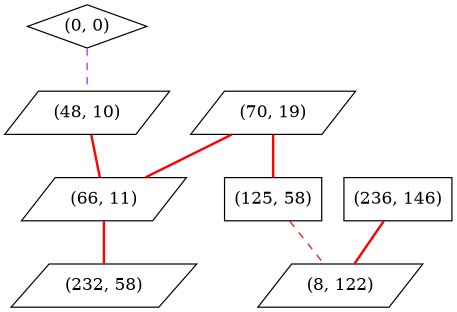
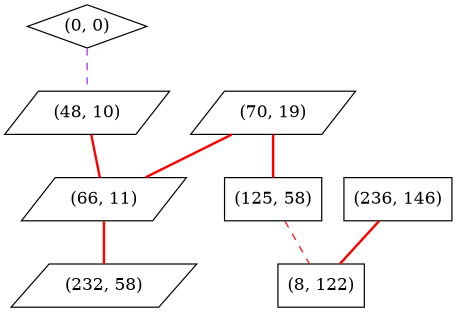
  graph {
    node [shape=parallelogram]
    edge [color=red style=bold weight=1]
    "(70, 19)"
    "(66, 11)"
    "(125, 58)" [shape=box]
    "(232, 58)"
-   "(8, 122)"
+   "(8, 122)" [shape=box]
    "(0, 0)" [shape=diamond]
    "(48, 10)"
    "(236, 146)" [shape=box]
    "(70, 19)" -- "(66, 11)"
    "(70, 19)" -- "(125, 58)"
    "(66, 11)" -- "(232, 58)"
    "(125, 58)" -- "(8, 122)" [style=dashed]
    "(0, 0)" -- "(48, 10)" [color=purple style=dashed weight=4]
    "(48, 10)" -- "(66, 11)"
    "(236, 146)" -- "(8, 122)"
  }
